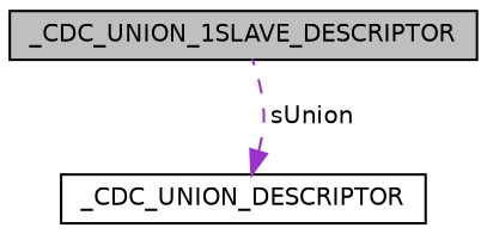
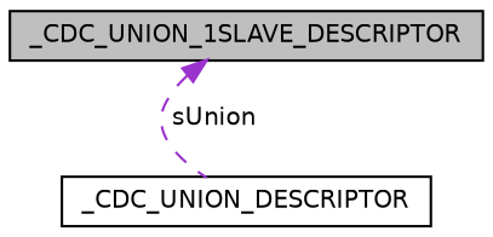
  digraph {
    node [color=black fontname=Helvetica fontsize=10 shape=record style=filled]
    n1 [fillcolor=grey75 fontcolor=black height=0.2 label=_CDC_UNION_1SLAVE_DESCRIPTOR width=0.4]
    n2 [fillcolor=white height=0.2 label=_CDC_UNION_DESCRIPTOR width=0.4]
-   n2 -> n1 [color=darkorchid3 dir=back fontname=Helvetica fontsize=10 label=" sUnion" labelfontname=Helvetica labelfontsize=10 style=dashed]
+   n1 -> n2 [color=darkorchid3 dir=back fontname=Helvetica fontsize=10 label=" sUnion" labelfontname=Helvetica labelfontsize=10 style=dashed]
  }
